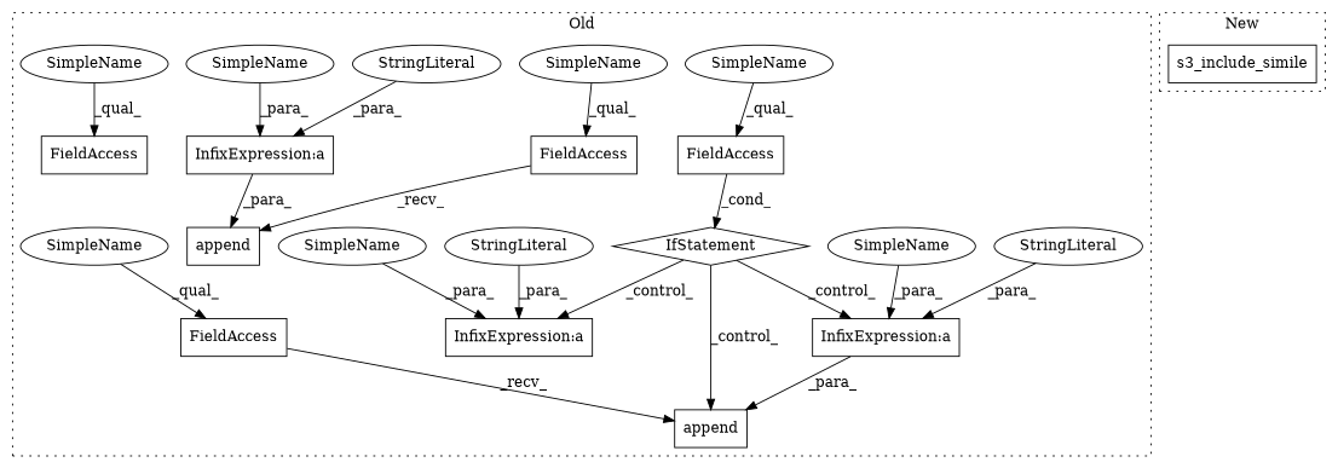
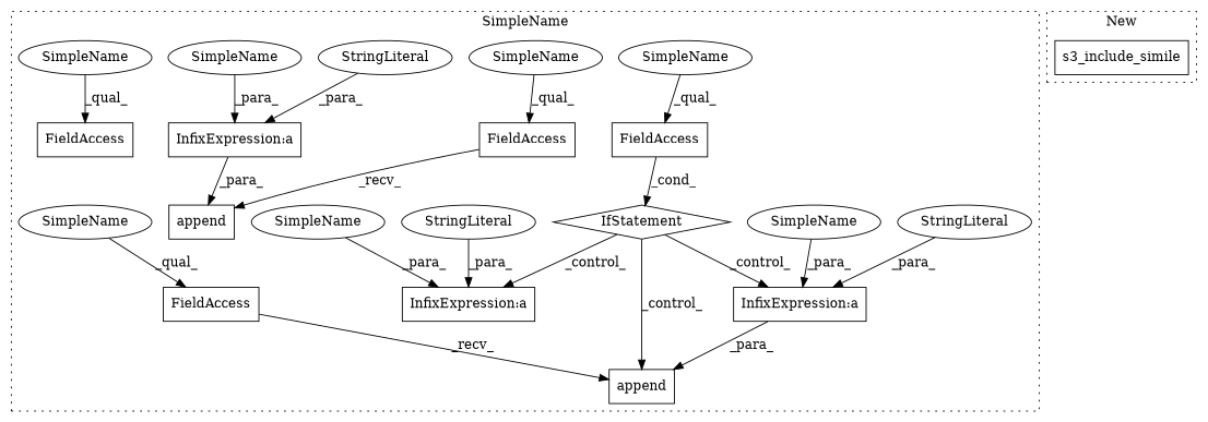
  digraph {
    node [a=42 l=2 s=19019 shape=box]
    n1 [a=32 l="7,1" label=append s="19050,19105"]
    n2 [a=27 l=3 label="InfixExpression:a" s=19095]
    n3 [a=22 l=8 label=FieldAccess]
    n4 [a=27 l=3 label="InfixExpression:a" s=19192]
    n5 [a=22 l=10 label=FieldAccess s=19132]
    n6 [a=22 l=10 label=FieldAccess s=18926]
    n7 [a=22 l=10 label=FieldAccess s=19039]
    n8 [a=25 l="4,2" label=IfStatement s="19015,19027" shape=diamond]
    n9 [a=27 l=3 label="InfixExpression:a" s=18996]
    n10 [a=45 l=38 label=StringLiteral s=19057 shape=ellipse]
    n11 [a=45 l=52 label=StringLiteral s=18944 shape=ellipse]
    n12 [a=45 l=42 label=StringLiteral s=19150 shape=ellipse]
    n13 [a=32 l="7,1" label=append s="18937,19006"]
    n14 [l=7 label=SimpleName s=19098 shape=ellipse]
    n15 [l=7 label=SimpleName s=19195 shape=ellipse]
    n16 [l=7 label=SimpleName s=18999 shape=ellipse]
    n17 [label=SimpleName s=19039 shape=ellipse]
    n18 [label=SimpleName s=18926 shape=ellipse]
    n19 [label=SimpleName shape=ellipse]
    n20 [label=SimpleName s=19132 shape=ellipse]
    n21 [a=32 l=19 label=s3_include_simile s=18901]
    subgraph cluster_1 {
-     label=Old
+     label=SimpleName
      style=dotted
      n1
      n2
      n3
      n4
      n5
      n6
      n7
      n8
      n9
      n10
      n11
      n12
      n13
      n14
      n15
      n16
      n17
      n18
      n19
      n20
    }
    subgraph cluster_2 {
      label=New
      style=dotted
      n21
    }
    n2 -> n1 [label=_para_]
    n3 -> n8 [label=_cond_]
    n6 -> n13 [label=_recv_]
    n7 -> n1 [label=_recv_]
    n8 -> n1 [label=_control_]
    n8 -> n2 [label=_control_]
    n8 -> n4 [label=_control_]
    n9 -> n13 [label=_para_]
    n10 -> n2 [label=_para_]
    n11 -> n9 [label=_para_]
    n12 -> n4 [label=_para_]
    n14 -> n2 [label=_para_]
    n15 -> n4 [label=_para_]
    n16 -> n9 [label=_para_]
    n17 -> n7 [label=_qual_]
    n18 -> n6 [label=_qual_]
    n19 -> n3 [label=_qual_]
    n20 -> n5 [label=_qual_]
  }
